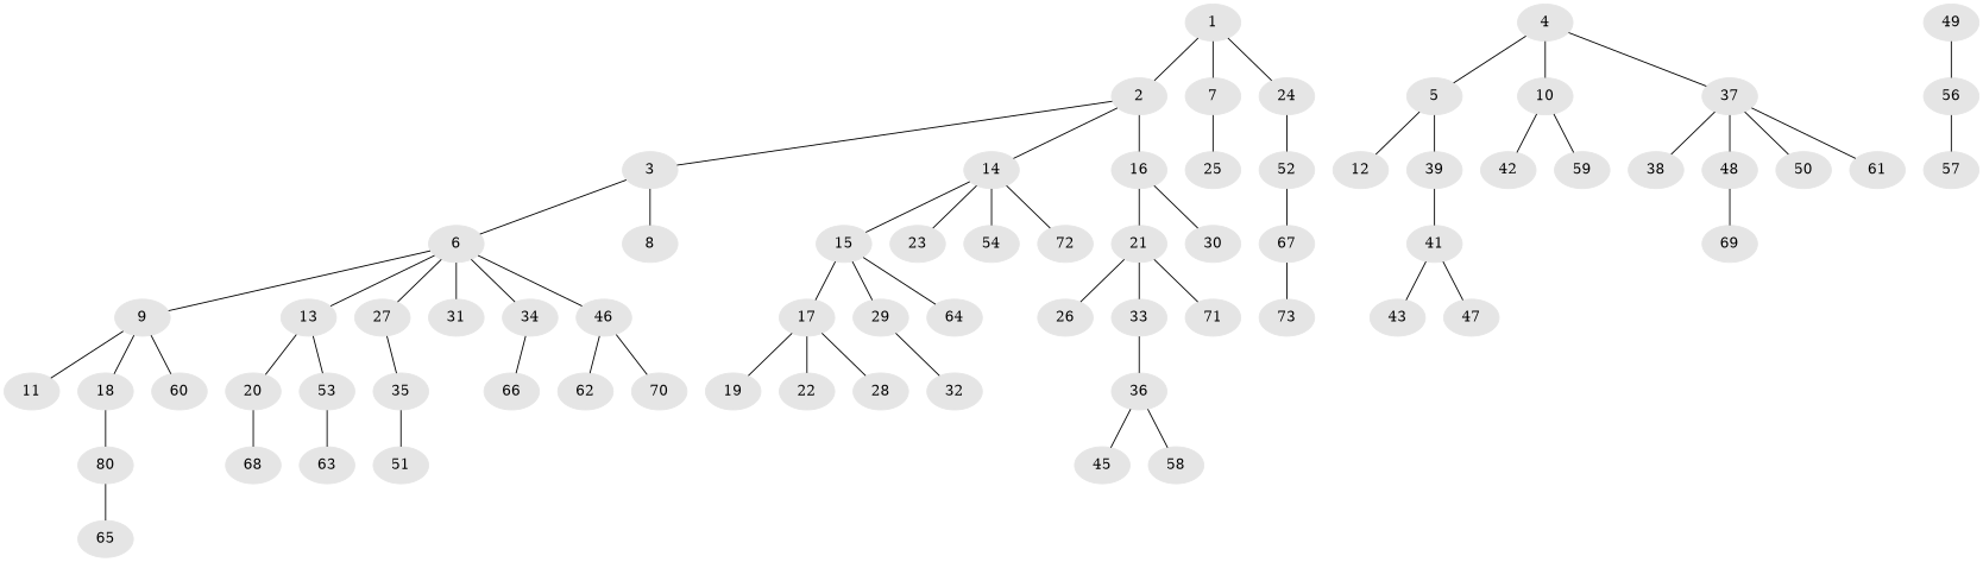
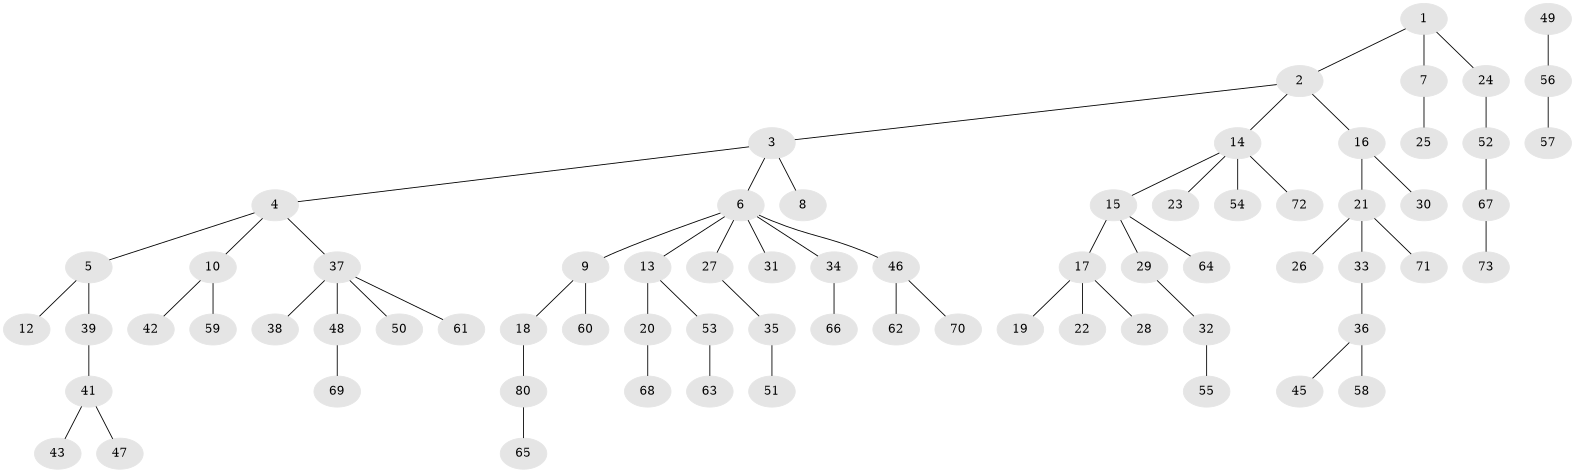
  graph {
    node [color=gray90 style=filled]
    1
    2
    7
    24
    3
    14
    16
    25
    52
    4
    6
    8
    15
    23
    54
    72
    21
    30
    5
    10
    37
    9
    13
    27
    31
    34
    46
    12
    39
    42
    59
    38
    48
    50
    61
    41
-   11
    18
    60
    20
    53
    35
    66
    62
    70
    n46 [label=80]
    68
    63
    17
    29
    64
    19
    22
    28
    32
    26
    33
    71
    65
    36
    67
    51
+   55
    45
    58
    69
    43
    47
    49
    56
    57
    73
    1 -- 2
    1 -- 7
    1 -- 24
    2 -- 3
    2 -- 14
    2 -- 16
    7 -- 25
    24 -- 52
+   3 -- 4
    3 -- 6
    3 -- 8
    14 -- 15
    14 -- 23
    14 -- 54
    14 -- 72
    16 -- 21
    16 -- 30
    52 -- 67
    4 -- 5
    4 -- 10
    4 -- 37
    6 -- 9
    6 -- 13
    6 -- 27
    6 -- 31
    6 -- 34
    6 -- 46
    15 -- 17
    15 -- 29
    15 -- 64
    21 -- 26
    21 -- 33
    21 -- 71
    5 -- 12
    5 -- 39
    10 -- 42
    10 -- 59
    37 -- 38
    37 -- 48
    37 -- 50
    37 -- 61
-   9 -- 11
    9 -- 18
    9 -- 60
    13 -- 20
    13 -- 53
    27 -- 35
    34 -- 66
    46 -- 62
    46 -- 70
    39 -- 41
    48 -- 69
    41 -- 43
    41 -- 47
    18 -- n46
    20 -- 68
    53 -- 63
    35 -- 51
    n46 -- 65
    17 -- 19
    17 -- 22
    17 -- 28
    29 -- 32
+   32 -- 55
    33 -- 36
    36 -- 45
    36 -- 58
    67 -- 73
    49 -- 56
    56 -- 57
  }
